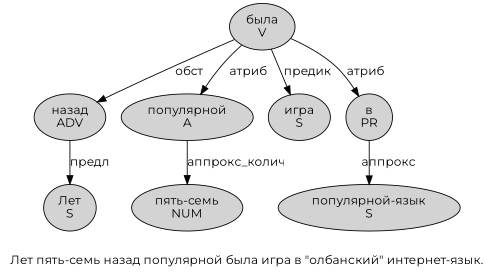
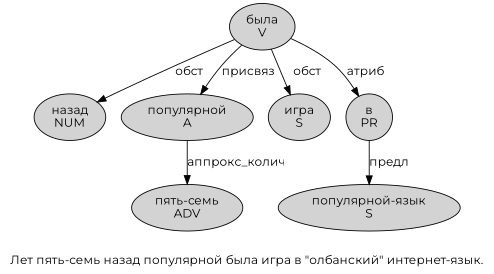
  digraph {
    fontname=Montserrat
    label="Лет пять-семь назад популярной была игра в \"олбанский\" интернет-язык."
    node [fillcolor=lightgray fontname=Montserrat penwidth=1 shape=ellipse style=filled]
    edge [fontname=Montserrat]
-   n1 [label="Лет\nS"]
-   n2 [label="пять-семь\nNUM"]
-   n3 [label="назад\nADV"]
+   n2 [label="пять-семь\nADV"]
+   n3 [label="назад\nNUM"]
    n4 [label="популярной\nA"]
    n5 [label="была\nV"]
    n6 [label="игра\nS"]
    n7 [label="в\nPR"]
    n8 [label="популярной-язык\nS"]
-   n3 -> n1 [label="предл"]
    n4 -> n2 [label="аппрокс_колич"]
    n5 -> n3 [label="обст"]
-   n5 -> n4 [label="атриб"]
-   n5 -> n6 [label="предик"]
+   n5 -> n4 [label="присвяз"]
+   n5 -> n6 [label="обст"]
    n5 -> n7 [label="атриб"]
-   n7 -> n8 [label="аппрокс"]
+   n7 -> n8 [label="предл"]
  }
